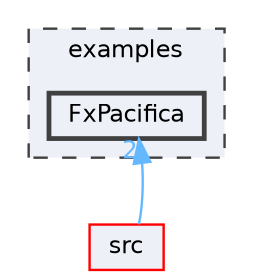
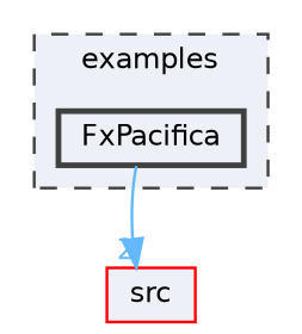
  digraph {
    compound=true
    node [fillcolor="#edf0f7" fontname=Helvetica fontsize=10 shape=box]
    n1 [color=grey25 height=0.2 label=FxPacifica style="filled,bold" width=0.4]
    n2 [color=red height=0.2 label=src style=filled width=0.4]
    subgraph cluster_1 {
      bgcolor="#edf0f7"
      fontname=Helvetica
      fontsize=10
      label=examples
      pencolor=grey25
      style="filled,dashed"
      n1
    }
-   n2 -> n1 [color=steelblue1 fontcolor=steelblue1 fontname=Helvetica fontsize=10 headlabel=2 labeldistance=1.5 labelfontname=Helvetica labelfontsize=10]
+   n1 -> n2 [color=steelblue1 fontcolor=steelblue1 fontname=Helvetica fontsize=10 headlabel=2 labeldistance=1.5 labelfontname=Helvetica labelfontsize=10]
  }
